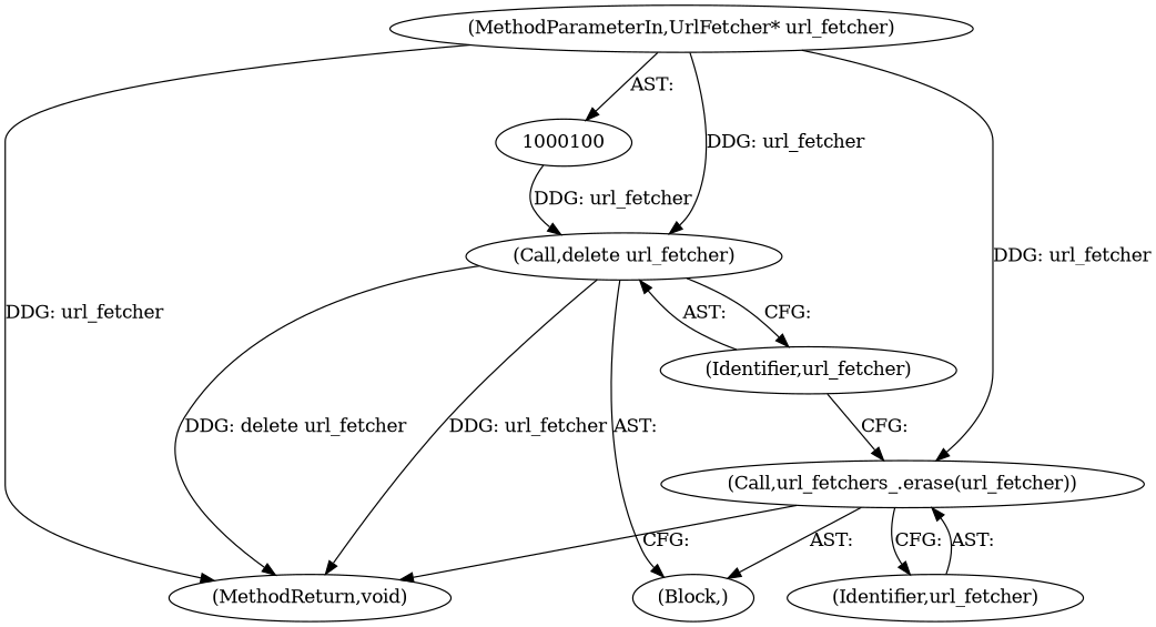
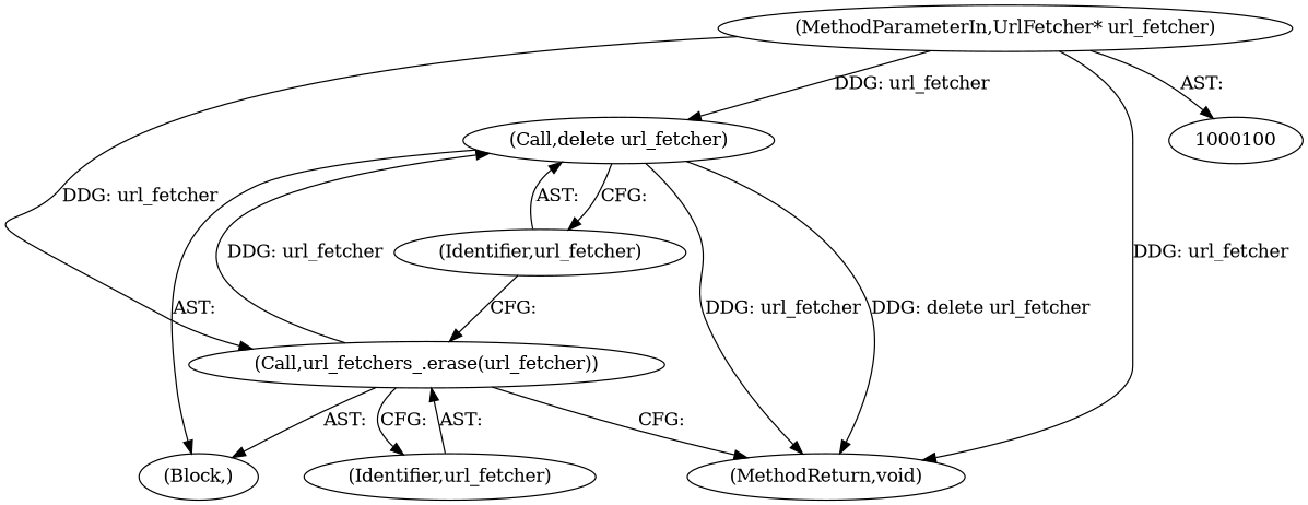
  digraph {
    n1 [label="(Call,delete url_fetcher)"]
    n2 [label="(Identifier,url_fetcher)"]
    n3 [label="(MethodReturn,void)"]
    n4 [label="(Block,)"]
    n5 [label="(Call,url_fetchers_.erase(url_fetcher))"]
    n6 [label="(Identifier,url_fetcher)"]
    n7 [label="(MethodParameterIn,UrlFetcher* url_fetcher)"]
    1000100
    n1 -> n2 [label="CFG: "]
    n1 -> n3 [label="DDG: delete url_fetcher"]
    n1 -> n3 [label="DDG: url_fetcher"]
    n1 -> n4 [label="AST: "]
    n2 -> n1 [label="AST: "]
    n2 -> n5 [label="CFG: "]
-   1000100 -> n1 [label="DDG: url_fetcher"]
+   n5 -> n1 [label="DDG: url_fetcher"]
    n5 -> n3 [label="CFG: "]
    n5 -> n4 [label="AST: "]
    n5 -> n6 [label="CFG: "]
    n6 -> n5 [label="AST: "]
    n7 -> n1 [label="DDG: url_fetcher"]
    n7 -> n3 [label="DDG: url_fetcher"]
    n7 -> n5 [label="DDG: url_fetcher"]
    n7 -> 1000100 [label="AST: "]
  }
